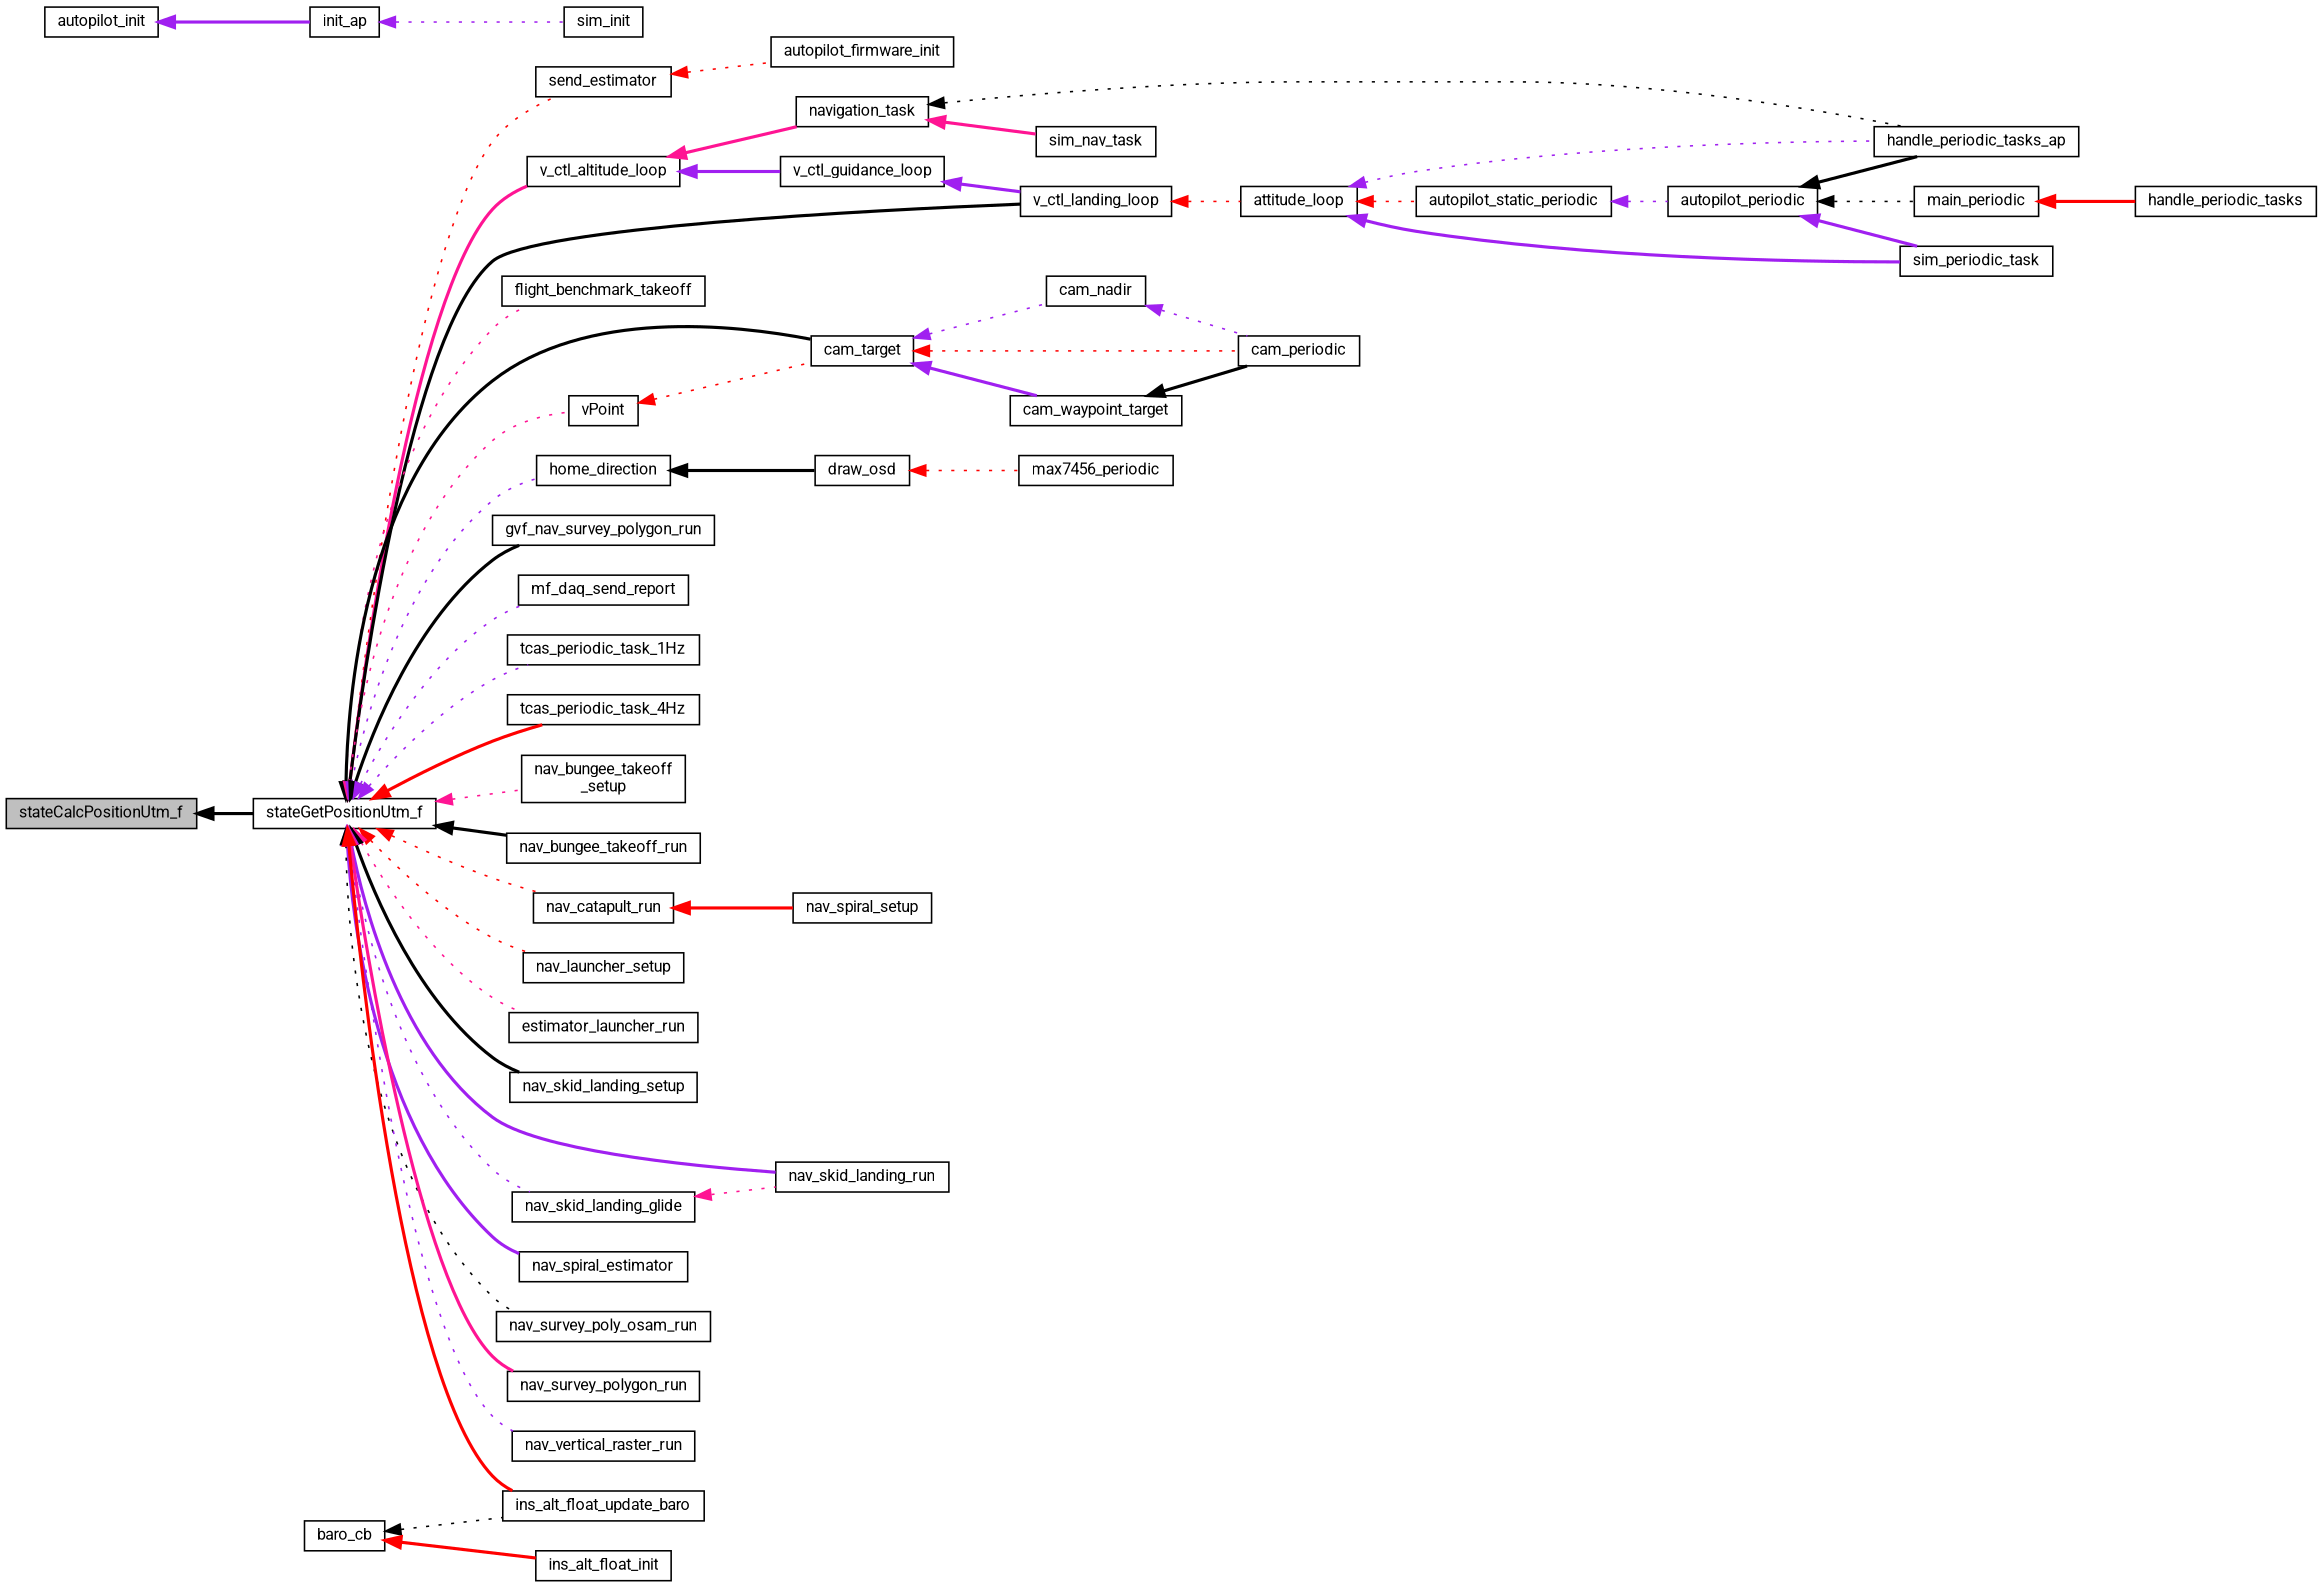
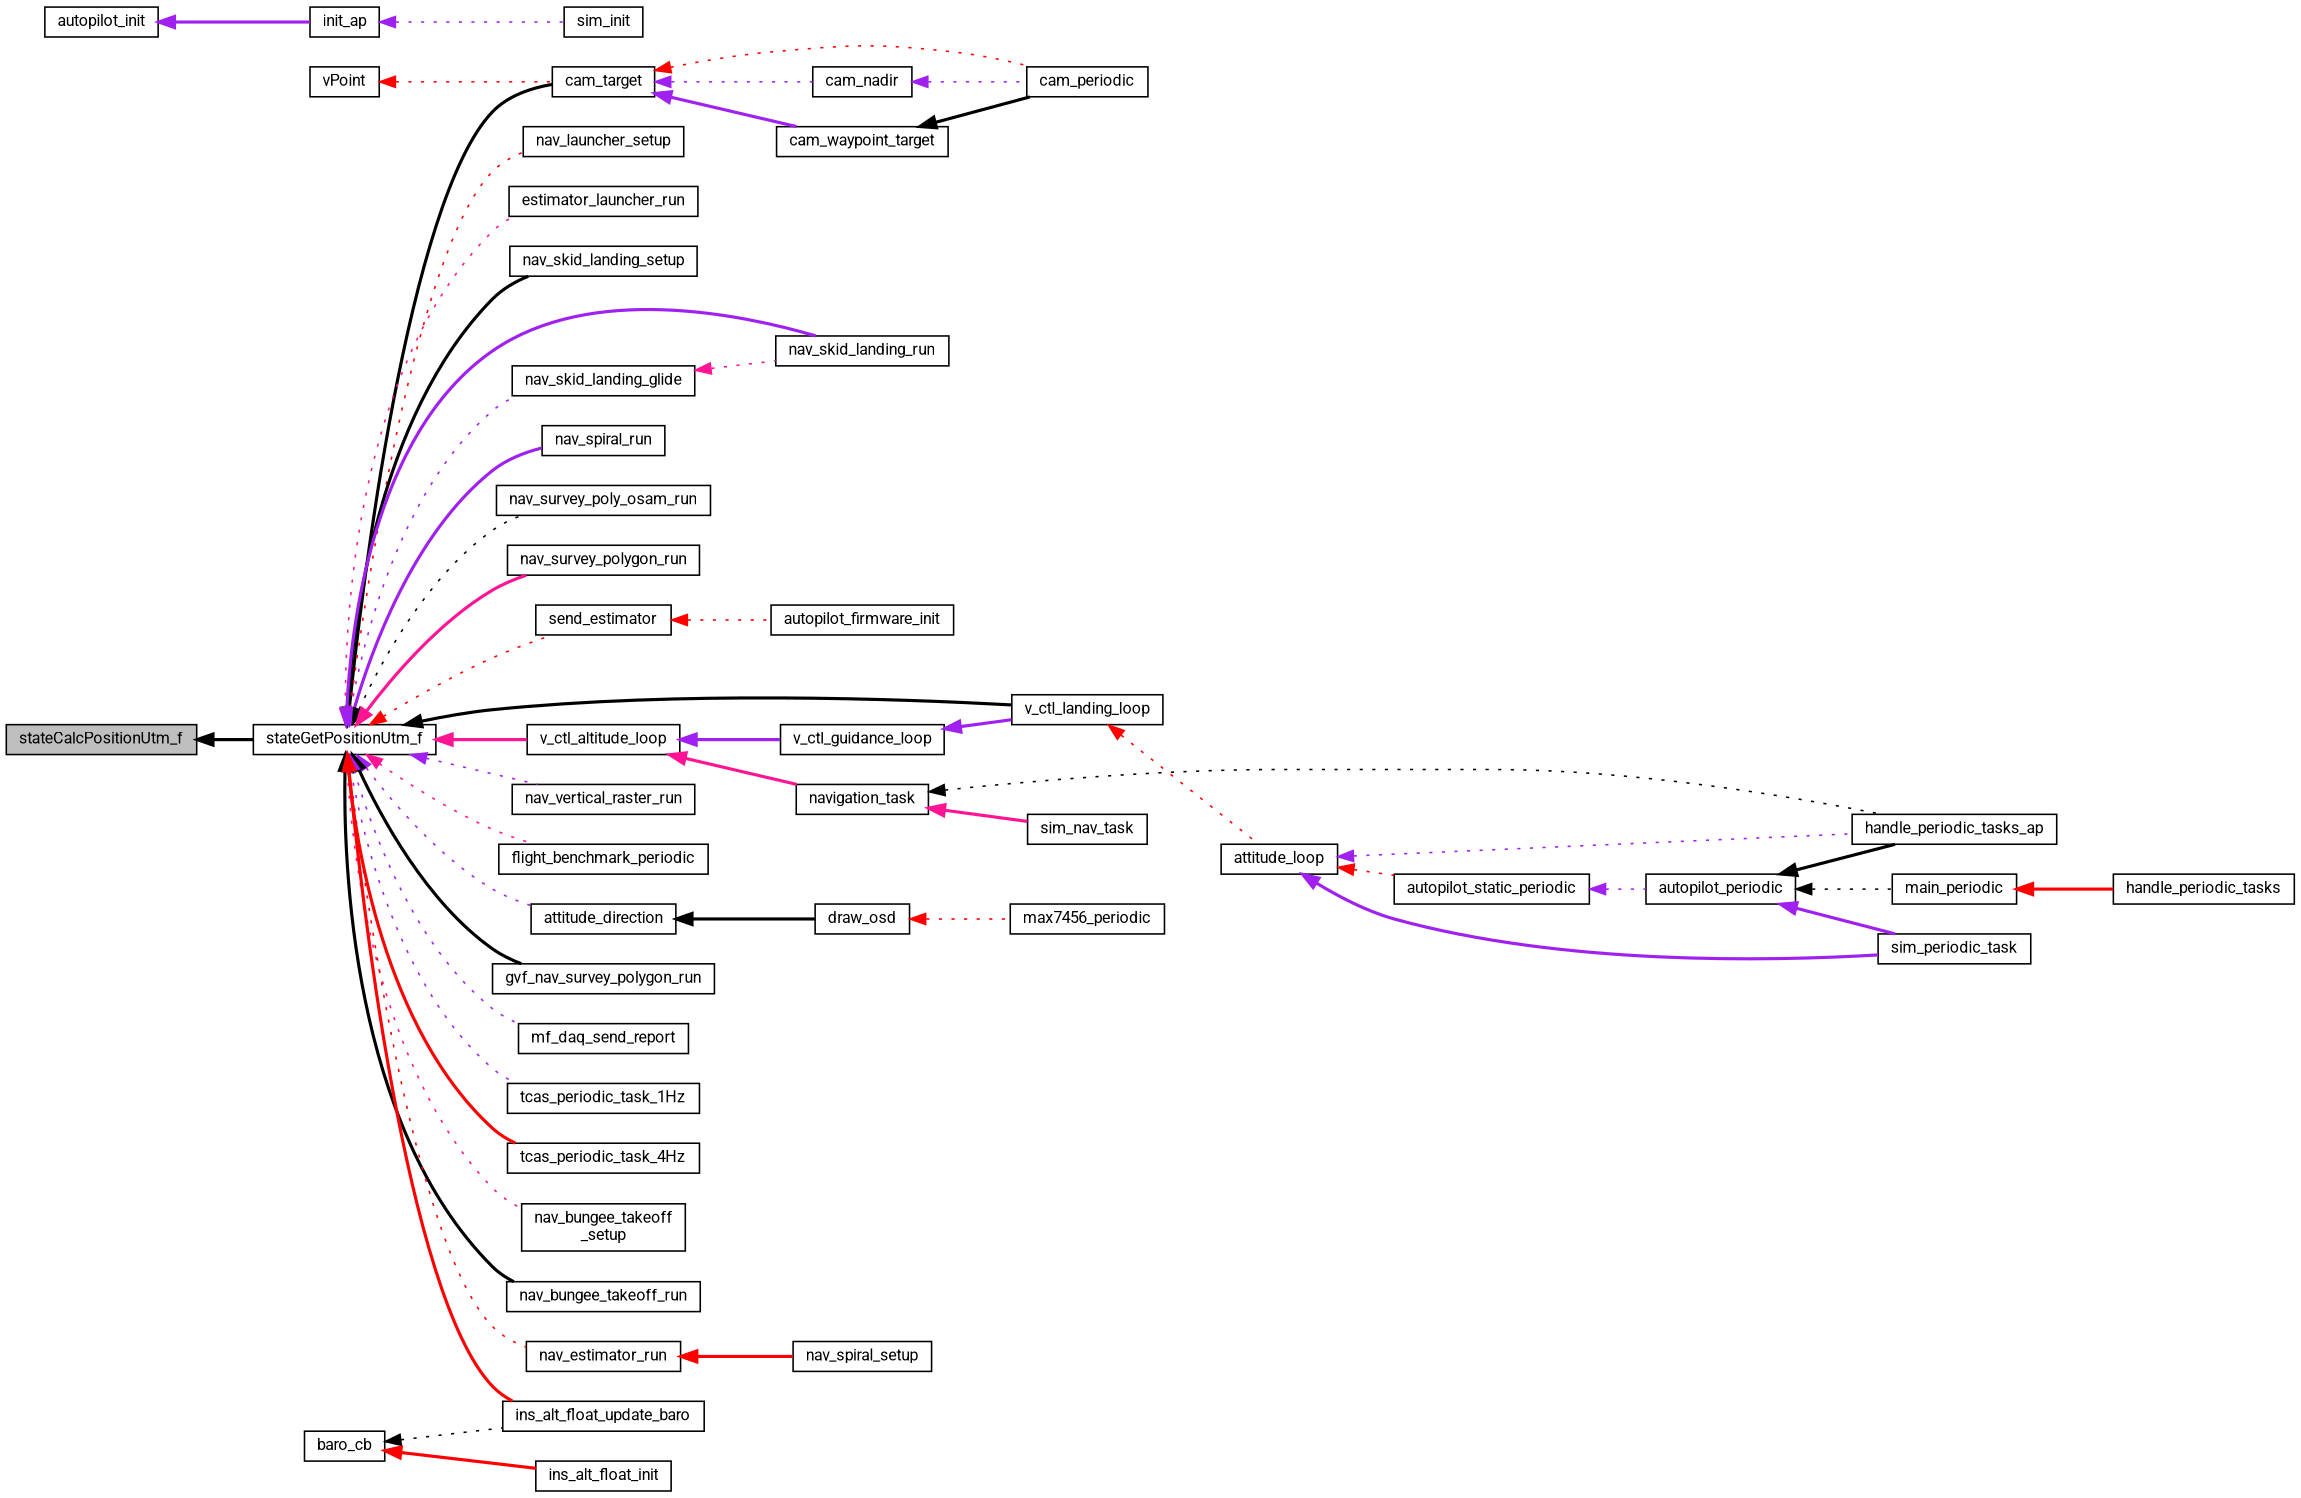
  digraph {
    fontname=Roboto
    rankdir=LR
    node [color=black fillcolor=white fontname=Roboto fontsize=10 shape=record style=filled]
    edge [color=purple dir=back fontname=Roboto fontsize=10 labelfontname=FreeSans labelfontsize=10 style=dotted]
    n1 [fillcolor=grey75 fontcolor=black height=0.2 label=stateCalcPositionUtm_f width=0.4]
    n2 [height=0.2 label=stateGetPositionUtm_f width=0.4]
    n3 [height=0.2 label=send_estimator width=0.4]
    n4 [height=0.2 label=v_ctl_altitude_loop width=0.4]
    n5 [height=0.2 label=v_ctl_landing_loop width=0.4]
-   n6 [height=0.2 label=flight_benchmark_takeoff width=0.4]
+   n6 [height=0.2 label=flight_benchmark_periodic width=0.4]
    n7 [height=0.2 label=cam_target width=0.4]
    n8 [height=0.2 label=vPoint width=0.4]
-   n9 [height=0.2 label=home_direction width=0.4]
+   n9 [height=0.2 label=attitude_direction width=0.4]
    n10 [height=0.2 label=gvf_nav_survey_polygon_run width=0.4]
    n11 [height=0.2 label=mf_daq_send_report width=0.4]
    n12 [height=0.2 label=tcas_periodic_task_1Hz width=0.4]
    n13 [height=0.2 label=tcas_periodic_task_4Hz width=0.4]
    n14 [height=0.2 label="nav_bungee_takeoff\l_setup" width=0.4]
    n15 [height=0.2 label=nav_bungee_takeoff_run width=0.4]
-   n16 [height=0.2 label=nav_catapult_run width=0.4]
+   n16 [height=0.2 label=nav_estimator_run width=0.4]
    n17 [height=0.2 label=nav_launcher_setup width=0.4]
    n18 [height=0.2 label=estimator_launcher_run width=0.4]
    n19 [height=0.2 label=nav_skid_landing_setup width=0.4]
    n20 [height=0.2 label=nav_skid_landing_run width=0.4]
    n21 [height=0.2 label=nav_skid_landing_glide width=0.4]
-   n22 [height=0.2 label=nav_spiral_estimator width=0.4]
+   n22 [height=0.2 label=nav_spiral_run width=0.4]
    n23 [height=0.2 label=nav_survey_poly_osam_run width=0.4]
    n24 [height=0.2 label=nav_survey_polygon_run width=0.4]
    n25 [height=0.2 label=nav_vertical_raster_run width=0.4]
    n26 [height=0.2 label=ins_alt_float_update_baro width=0.4]
    n27 [height=0.2 label=autopilot_firmware_init width=0.4]
    n28 [height=0.2 label=navigation_task width=0.4]
    n29 [height=0.2 label=v_ctl_guidance_loop width=0.4]
    n30 [height=0.2 label=attitude_loop width=0.4]
    n31 [height=0.2 label=cam_nadir width=0.4]
    n32 [height=0.2 label=cam_periodic width=0.4]
    n33 [height=0.2 label=cam_waypoint_target width=0.4]
    n34 [height=0.2 label=draw_osd width=0.4]
    n35 [height=0.2 label=nav_spiral_setup width=0.4]
    n36 [height=0.2 label=autopilot_init width=0.4]
    n37 [height=0.2 label=init_ap width=0.4]
    n38 [height=0.2 label=sim_init width=0.4]
    n39 [height=0.2 label=handle_periodic_tasks_ap width=0.4]
    n40 [height=0.2 label=sim_nav_task width=0.4]
    n41 [height=0.2 label=autopilot_static_periodic width=0.4]
    n42 [height=0.2 label=sim_periodic_task width=0.4]
    n43 [height=0.2 label=autopilot_periodic width=0.4]
    n44 [height=0.2 label=main_periodic width=0.4]
    n45 [height=0.2 label=handle_periodic_tasks width=0.4]
    n46 [height=0.2 label=max7456_periodic width=0.4]
    n47 [height=0.2 label=baro_cb width=0.4]
    n48 [height=0.2 label=ins_alt_float_init width=0.4]
    n1 -> n2 [color=black style=bold]
    n2 -> n3 [color=red]
    n2 -> n4 [color=deeppink style=bold]
    n2 -> n5 [color=black style=bold]
    n2 -> n6 [color=deeppink]
    n2 -> n7 [color=black style=bold]
-   n2 -> n8 [color=deeppink]
    n2 -> n9
    n2 -> n10 [color=black style=bold]
    n2 -> n11
    n2 -> n12
    n2 -> n13 [color=red style=bold]
    n2 -> n14 [color=deeppink]
    n2 -> n15 [color=black style=bold]
    n2 -> n16 [color=red]
    n2 -> n17 [color=red]
    n2 -> n18 [color=deeppink]
    n2 -> n19 [color=black style=bold]
    n2 -> n20 [style=bold]
    n2 -> n21
    n2 -> n22 [style=bold]
    n2 -> n23 [color=black]
    n2 -> n24 [color=deeppink style=bold]
    n2 -> n25
    n2 -> n26 [color=red style=bold]
    n3 -> n27 [color=red]
    n4 -> n28 [color=deeppink style=bold]
    n4 -> n29 [style=bold]
    n5 -> n30 [color=red]
    n7 -> n31
    n7 -> n32 [color=red]
    n7 -> n33 [style=bold]
    n8 -> n7 [color=red]
    n9 -> n34 [color=black style=bold]
    n16 -> n35 [color=red style=bold]
    n21 -> n20 [color=deeppink]
    n28 -> n39 [color=black]
    n28 -> n40 [color=deeppink style=bold]
    n29 -> n5 [style=bold]
    n30 -> n39
    n30 -> n41 [color=red]
    n30 -> n42 [style=bold]
    n31 -> n32
    n33 -> n32 [color=black style=bold]
    n34 -> n46 [color=red]
    n36 -> n37 [style=bold]
    n37 -> n38
    n41 -> n43
    n43 -> n39 [color=black style=bold]
    n43 -> n42 [style=bold]
    n43 -> n44 [color=black]
    n44 -> n45 [color=red style=bold]
    n47 -> n26 [color=black]
    n47 -> n48 [color=red style=bold]
  }
